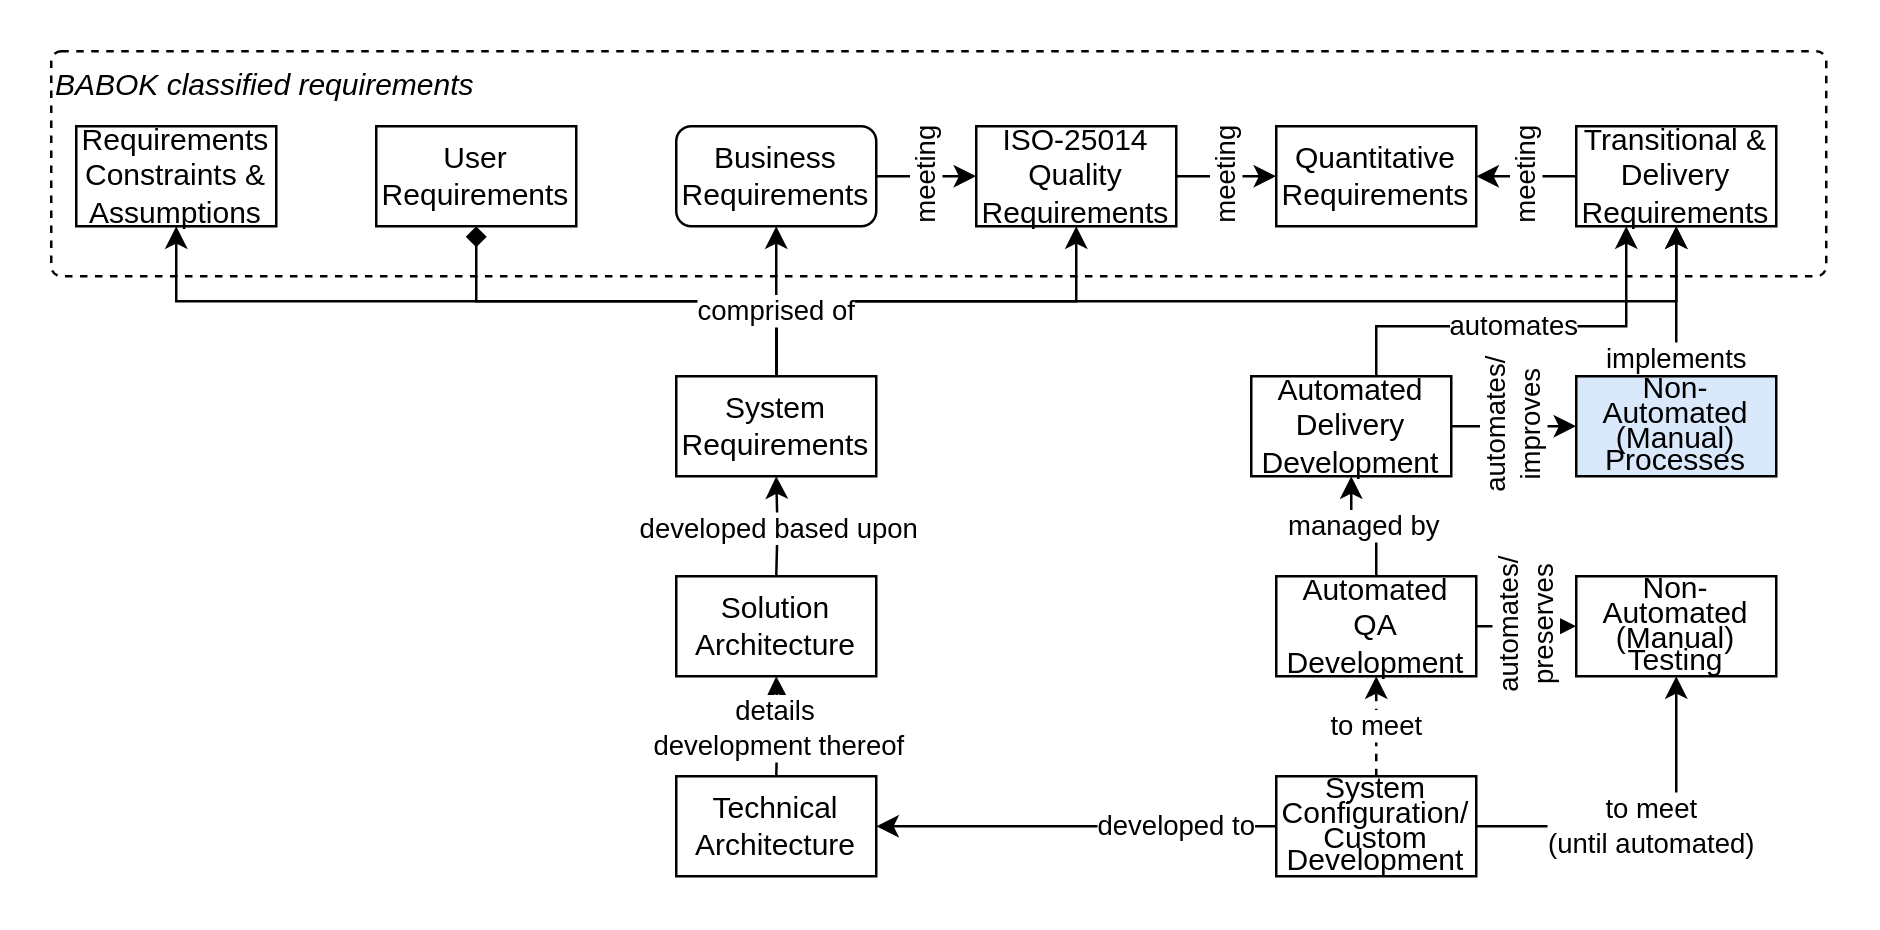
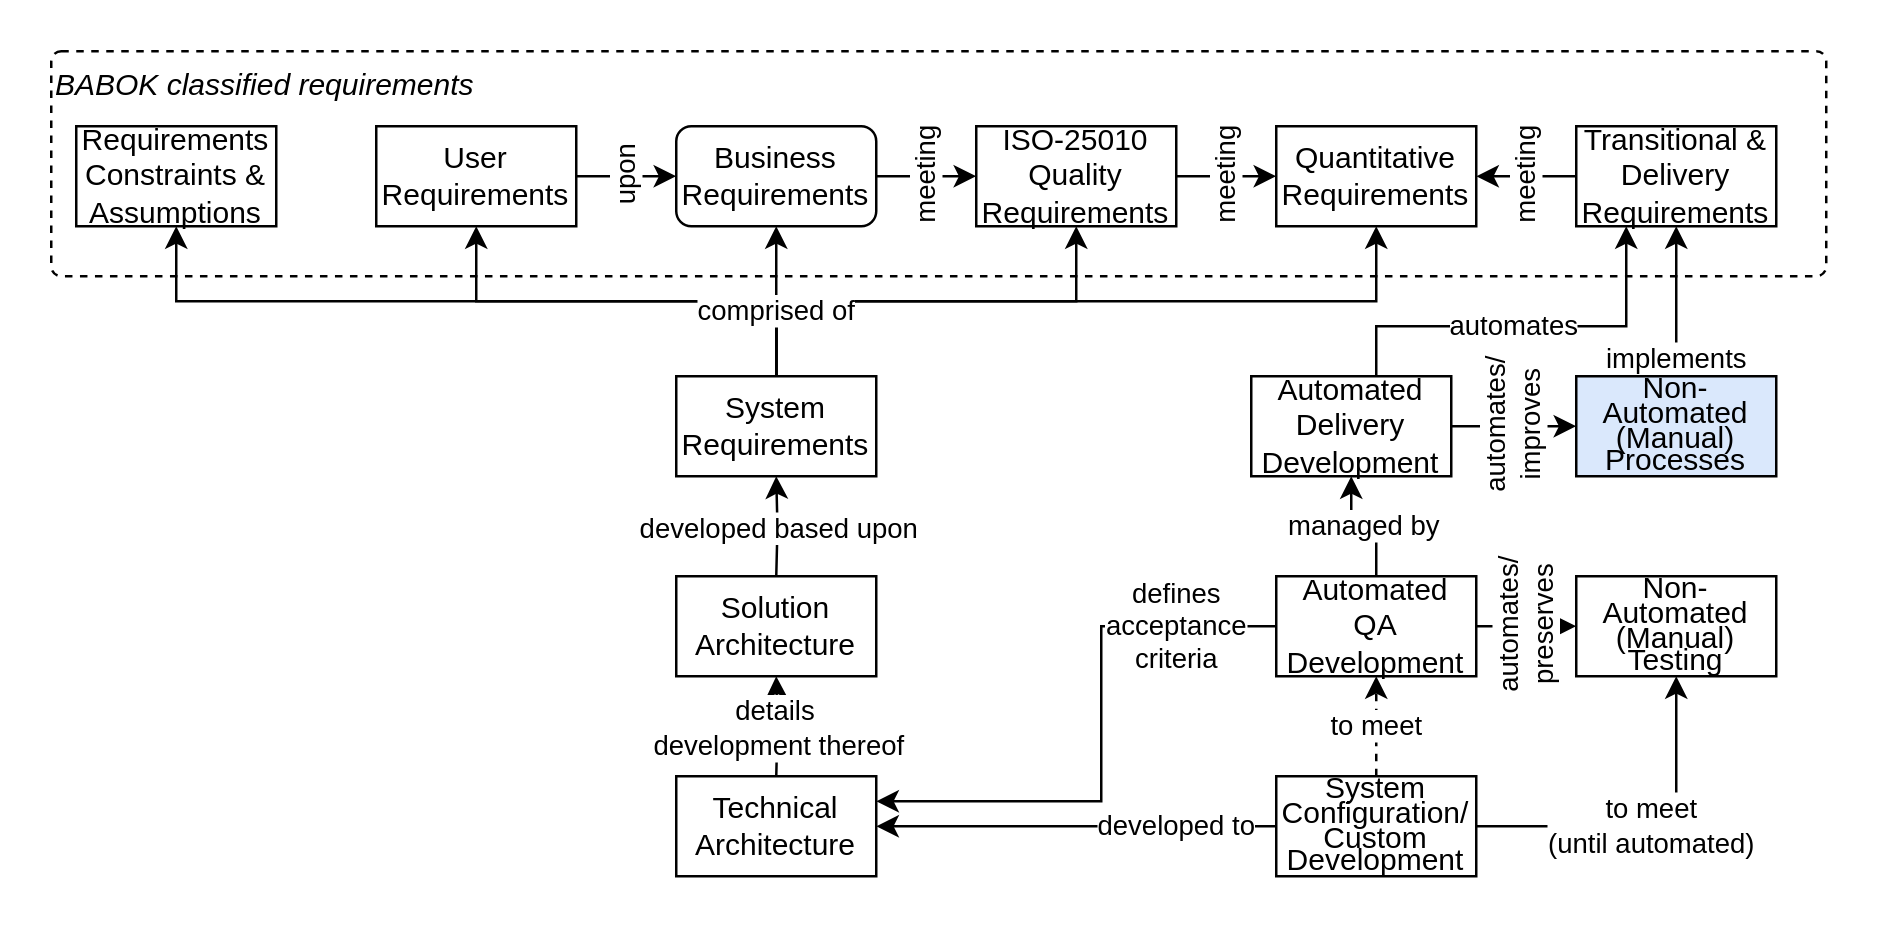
  <mxCell id="0" />
  <mxCell id="1" parent="0" />
  <mxCell id="2" value="BABOK classified requirements" style="rounded=1;whiteSpace=wrap;html=1;dashed=1;align=left;verticalAlign=top;absoluteArcSize=1;arcSize=8;fontStyle=2" vertex="1" parent="1"><mxGeometry x="20" y="20" width="710" height="90" as="geometry" /></mxCell>
  <mxCell id="3" style="edgeStyle=orthogonalEdgeStyle;rounded=0;orthogonalLoop=1;jettySize=auto;html=1;entryX=0.5;entryY=1;entryDx=0;entryDy=0;exitX=0.5;exitY=0;exitDx=0;exitDy=0;" edge="1" parent="1" source="13" target="9"><mxGeometry relative="1" as="geometry"><mxPoint x="330" y="130" as="sourcePoint" /></mxGeometry></mxCell>
  <mxCell id="4" value="Business&lt;br&gt;Requirements" style="whiteSpace=wrap;html=1;rounded=1;" vertex="1" parent="1"><mxGeometry x="270" y="50" width="80" height="40" as="geometry" /></mxCell>
  <mxCell id="5" value="User&lt;br&gt;Requirements" style="rounded=0;whiteSpace=wrap;html=1;" vertex="1" parent="1"><mxGeometry x="150" y="50" width="80" height="40" as="geometry" /></mxCell>
  <mxCell id="6" value="Quantitative&lt;br&gt;Requirements" style="rounded=0;whiteSpace=wrap;html=1;" vertex="1" parent="1"><mxGeometry x="510" y="50" width="80" height="40" as="geometry" /></mxCell>
  <mxCell id="7" value="Transitional &amp;amp;&lt;br&gt;Delivery&lt;br&gt;Requirements" style="rounded=0;whiteSpace=wrap;html=1;" vertex="1" parent="1"><mxGeometry x="630" y="50" width="80" height="40" as="geometry" /></mxCell>
  <mxCell id="8" value="meeting" style="edgeStyle=orthogonalEdgeStyle;rounded=0;orthogonalLoop=1;jettySize=auto;html=1;horizontal=0;entryX=0;entryY=0.5;entryDx=0;entryDy=0;" edge="1" parent="1" source="9" target="6"><mxGeometry relative="1" as="geometry" /></mxCell>
- <mxCell id="9" value="ISO-25014&lt;br&gt;Quality&lt;br&gt;Requirements" style="rounded=0;whiteSpace=wrap;html=1;" vertex="1" parent="1"><mxGeometry x="390" y="50" width="80" height="40" as="geometry" /></mxCell>
- <mxCell id="10" value="" style="edgeStyle=orthogonalEdgeStyle;rounded=0;orthogonalLoop=1;jettySize=auto;html=1;entryX=0.5;entryY=1;entryDx=0;entryDy=0;exitX=0.5;exitY=0;exitDx=0;exitDy=0;endArrow=diamond;" edge="1" parent="1" source="13" target="5"><mxGeometry x="-0.111" relative="1" as="geometry"><mxPoint as="offset" /></mxGeometry></mxCell>
- <mxCell id="11" value="" style="edgeStyle=orthogonalEdgeStyle;rounded=0;orthogonalLoop=1;jettySize=auto;html=1;exitX=0.5;exitY=0;exitDx=0;exitDy=0;" edge="1" parent="1" target="7" source="13"><mxGeometry x="0.25" relative="1" as="geometry"><mxPoint as="offset" /><mxPoint x="370" y="150" as="sourcePoint" /></mxGeometry></mxCell>
+ <mxCell id="9" value="ISO-25010&lt;br&gt;Quality&lt;br&gt;Requirements" style="rounded=0;whiteSpace=wrap;html=1;" vertex="1" parent="1"><mxGeometry x="390" y="50" width="80" height="40" as="geometry" /></mxCell>
+ <mxCell id="10" value="" style="edgeStyle=orthogonalEdgeStyle;rounded=0;orthogonalLoop=1;jettySize=auto;html=1;entryX=0.5;entryY=1;entryDx=0;entryDy=0;exitX=0.5;exitY=0;exitDx=0;exitDy=0;" edge="1" parent="1" source="13" target="5"><mxGeometry x="-0.111" relative="1" as="geometry"><mxPoint as="offset" /></mxGeometry></mxCell>
+ <mxCell id="11" value="" style="edgeStyle=orthogonalEdgeStyle;rounded=0;orthogonalLoop=1;jettySize=auto;html=1;entryX=0.5;entryY=1;entryDx=0;entryDy=0;exitX=0.5;exitY=0;exitDx=0;exitDy=0;" edge="1" parent="1" target="6" source="13"><mxGeometry x="0.25" relative="1" as="geometry"><mxPoint as="offset" /><mxPoint x="370" y="150" as="sourcePoint" /></mxGeometry></mxCell>
  <mxCell id="12" style="edgeStyle=orthogonalEdgeStyle;rounded=0;orthogonalLoop=1;jettySize=auto;html=1;entryX=0.5;entryY=1;entryDx=0;entryDy=0;labelBackgroundColor=default;exitX=0.5;exitY=0;exitDx=0;exitDy=0;" edge="1" parent="1" source="13" target="34"><mxGeometry relative="1" as="geometry" /></mxCell>
  <mxCell id="13" value="System Requirements" style="rounded=0;whiteSpace=wrap;html=1;" vertex="1" parent="1"><mxGeometry x="270" y="150" width="80" height="40" as="geometry" /></mxCell>
  <mxCell id="14" value="automates" style="edgeStyle=orthogonalEdgeStyle;rounded=0;orthogonalLoop=1;jettySize=auto;html=1;entryX=0.25;entryY=1;entryDx=0;entryDy=0;exitX=0.5;exitY=0;exitDx=0;exitDy=0;" edge="1" parent="1" source="16" target="7"><mxGeometry relative="1" as="geometry"><Array as="points"><mxPoint x="550" y="130" /><mxPoint x="650" y="130" /></Array></mxGeometry></mxCell>
  <mxCell id="15" value="automates/&lt;br&gt;improves" style="edgeStyle=orthogonalEdgeStyle;rounded=0;orthogonalLoop=1;jettySize=auto;html=1;entryX=0;entryY=0.5;entryDx=0;entryDy=0;horizontal=0;spacing=-1;" edge="1" parent="1" source="16" target="32"><mxGeometry relative="1" as="geometry" /></mxCell>
  <mxCell id="16" value="Automated&lt;br&gt;Delivery&lt;br&gt;Development" style="rounded=0;whiteSpace=wrap;html=1;" vertex="1" parent="1"><mxGeometry x="500" y="150" width="80" height="40" as="geometry" /></mxCell>
  <mxCell id="17" value="developed based upon" style="edgeStyle=orthogonalEdgeStyle;rounded=0;orthogonalLoop=1;jettySize=auto;html=1;entryX=0.5;entryY=1;entryDx=0;entryDy=0;" edge="1" parent="1"><mxGeometry relative="1" as="geometry"><mxPoint x="310" y="230" as="sourcePoint" /><mxPoint x="310" y="190" as="targetPoint" /></mxGeometry></mxCell>
  <mxCell id="18" value="Solution Architecture" style="rounded=0;whiteSpace=wrap;html=1;" vertex="1" parent="1"><mxGeometry x="270" y="230" width="80" height="40" as="geometry" /></mxCell>
  <mxCell id="19" value="details&amp;nbsp;&lt;br&gt;development thereof" style="edgeStyle=orthogonalEdgeStyle;rounded=0;orthogonalLoop=1;jettySize=auto;html=1;entryX=0.5;entryY=1;entryDx=0;entryDy=0;" edge="1" parent="1"><mxGeometry relative="1" as="geometry"><mxPoint x="310" y="310" as="sourcePoint" /><mxPoint x="310" y="270" as="targetPoint" /></mxGeometry></mxCell>
  <mxCell id="20" value="Technical Architecture" style="rounded=0;whiteSpace=wrap;html=1;" vertex="1" parent="1"><mxGeometry x="270" y="310" width="80" height="40" as="geometry" /></mxCell>
  <mxCell id="21" value="developed to" style="edgeStyle=orthogonalEdgeStyle;rounded=0;orthogonalLoop=1;jettySize=auto;html=1;entryX=1;entryY=0.5;entryDx=0;entryDy=0;" edge="1" parent="1" source="25" target="20"><mxGeometry x="-0.5" relative="1" as="geometry"><mxPoint as="offset" /><mxPoint x="360" y="330" as="targetPoint" /></mxGeometry></mxCell>
  <mxCell id="22" value="managed by" style="edgeStyle=orthogonalEdgeStyle;rounded=0;orthogonalLoop=1;jettySize=auto;html=1;entryX=0.5;entryY=1;entryDx=0;entryDy=0;exitX=0.5;exitY=0;exitDx=0;exitDy=0;" edge="1" parent="1" source="30" target="16"><mxGeometry relative="1" as="geometry" /></mxCell>
  <mxCell id="23" value="to meet" style="edgeStyle=orthogonalEdgeStyle;rounded=0;orthogonalLoop=1;jettySize=auto;html=1;entryX=0.5;entryY=1;entryDx=0;entryDy=0;exitX=0.5;exitY=0;exitDx=0;exitDy=0;dashed=1;" edge="1" parent="1" source="25" target="30"><mxGeometry relative="1" as="geometry"><Array as="points" /></mxGeometry></mxCell>
  <mxCell id="24" value="to meet &lt;br&gt;(until automated)" style="edgeStyle=orthogonalEdgeStyle;rounded=0;orthogonalLoop=1;jettySize=auto;html=1;entryX=0.5;entryY=1;entryDx=0;entryDy=0;labelBackgroundColor=default;" edge="1" parent="1" source="25" target="33"><mxGeometry relative="1" as="geometry" /></mxCell>
  <mxCell id="25" value="&lt;p style=&quot;line-height: 0.8;&quot;&gt;System&lt;br&gt;Configuration/&lt;br&gt;Custom Development&lt;/p&gt;" style="rounded=0;whiteSpace=wrap;html=1;" vertex="1" parent="1"><mxGeometry x="510" y="310" width="80" height="40" as="geometry" /></mxCell>
+ <mxCell id="26" value="upon" style="edgeStyle=orthogonalEdgeStyle;rounded=0;orthogonalLoop=1;jettySize=auto;html=1;horizontal=0;exitX=1;exitY=0.5;exitDx=0;exitDy=0;entryX=0;entryY=0.5;entryDx=0;entryDy=0;" edge="1" parent="1" source="5" target="4"><mxGeometry relative="1" as="geometry"><mxPoint x="460" y="80" as="sourcePoint" /><mxPoint x="250" y="70" as="targetPoint" /></mxGeometry></mxCell>
  <mxCell id="27" value="meeting" style="edgeStyle=orthogonalEdgeStyle;rounded=0;orthogonalLoop=1;jettySize=auto;html=1;horizontal=0;exitX=1;exitY=0.5;exitDx=0;exitDy=0;entryX=0;entryY=0.5;entryDx=0;entryDy=0;" edge="1" parent="1" source="4" target="9"><mxGeometry relative="1" as="geometry"><mxPoint x="220" y="80" as="sourcePoint" /><mxPoint x="260" y="80" as="targetPoint" /></mxGeometry></mxCell>
+ <mxCell id="28" value="defines&lt;br&gt;acceptance&lt;br&gt;criteria" style="edgeStyle=orthogonalEdgeStyle;rounded=0;orthogonalLoop=1;jettySize=auto;html=1;exitX=0;exitY=0.5;exitDx=0;exitDy=0;entryX=1;entryY=0.25;entryDx=0;entryDy=0;" edge="1" parent="1" source="30" target="20"><mxGeometry x="-0.652" relative="1" as="geometry"><mxPoint x="360" y="330" as="targetPoint" /><Array as="points"><mxPoint x="440" y="250" /><mxPoint x="440" y="320" /></Array><mxPoint as="offset" /></mxGeometry></mxCell>
  <mxCell id="29" value="automates/&lt;br&gt;preserves" style="edgeStyle=orthogonalEdgeStyle;rounded=0;orthogonalLoop=1;jettySize=auto;html=1;entryX=0;entryY=0.5;entryDx=0;entryDy=0;horizontal=0;spacing=0;" edge="1" parent="1" source="30" target="33"><mxGeometry relative="1" as="geometry" /></mxCell>
  <mxCell id="30" value="Automated&lt;br&gt;QA&lt;br&gt;Development" style="rounded=0;whiteSpace=wrap;html=1;" vertex="1" parent="1"><mxGeometry x="510" y="230" width="80" height="40" as="geometry" /></mxCell>
  <mxCell id="31" value="implements" style="edgeStyle=orthogonalEdgeStyle;rounded=0;orthogonalLoop=1;jettySize=auto;html=1;exitX=0.5;exitY=0;exitDx=0;exitDy=0;entryX=0.5;entryY=1;entryDx=0;entryDy=0;" edge="1" parent="1" source="32" target="7"><mxGeometry x="-0.778" relative="1" as="geometry"><mxPoint x="720" y="130" as="targetPoint" /><Array as="points"><mxPoint x="670" y="110" /><mxPoint x="670" y="110" /></Array><mxPoint as="offset" /></mxGeometry></mxCell>
  <mxCell id="32" value="&lt;p style=&quot;line-height: 0.8;&quot;&gt;Non-Automated (Manual) Processes&lt;/p&gt;" style="rounded=0;whiteSpace=wrap;html=1;fillColor=#dae8fc;" vertex="1" parent="1"><mxGeometry x="630" y="150" width="80" height="40" as="geometry" /></mxCell>
  <mxCell id="33" value="&lt;p style=&quot;line-height: 0.8;&quot;&gt;Non-Automated (Manual) Testing&lt;/p&gt;" style="rounded=0;whiteSpace=wrap;html=1;" vertex="1" parent="1"><mxGeometry x="630" y="230" width="80" height="40" as="geometry" /></mxCell>
  <mxCell id="34" value="Requirements&lt;br&gt;Constraints &amp;amp; Assumptions" style="rounded=0;whiteSpace=wrap;html=1;" vertex="1" parent="1"><mxGeometry x="30" y="50" width="80" height="40" as="geometry" /></mxCell>
  <mxCell id="35" value="meeting" style="edgeStyle=orthogonalEdgeStyle;rounded=0;orthogonalLoop=1;jettySize=auto;html=1;horizontal=0;entryX=1;entryY=0.5;entryDx=0;entryDy=0;exitX=0;exitY=0.5;exitDx=0;exitDy=0;" edge="1" parent="1" source="7" target="6"><mxGeometry relative="1" as="geometry"><mxPoint x="480" y="80" as="sourcePoint" /><mxPoint x="520" y="80" as="targetPoint" /></mxGeometry></mxCell>
  <mxCell id="36" value="comprised of" style="rounded=0;orthogonalLoop=1;jettySize=auto;html=1;entryX=0.5;entryY=1;entryDx=0;entryDy=0;" edge="1" parent="1" source="13" target="4"><mxGeometry x="-0.143" relative="1" as="geometry"><mxPoint as="offset" /><mxPoint x="390" y="150" as="targetPoint" /></mxGeometry></mxCell>
